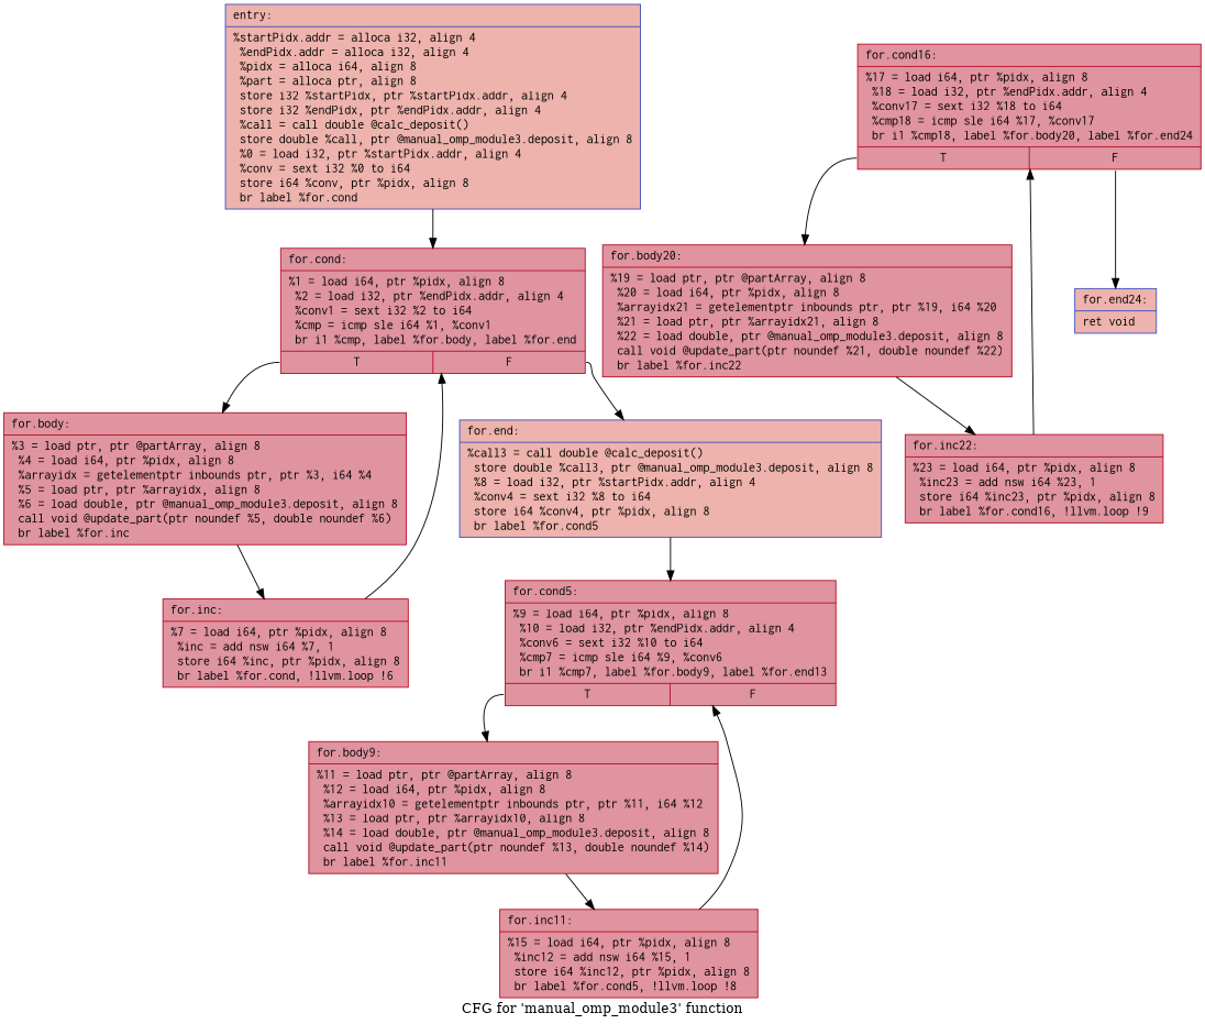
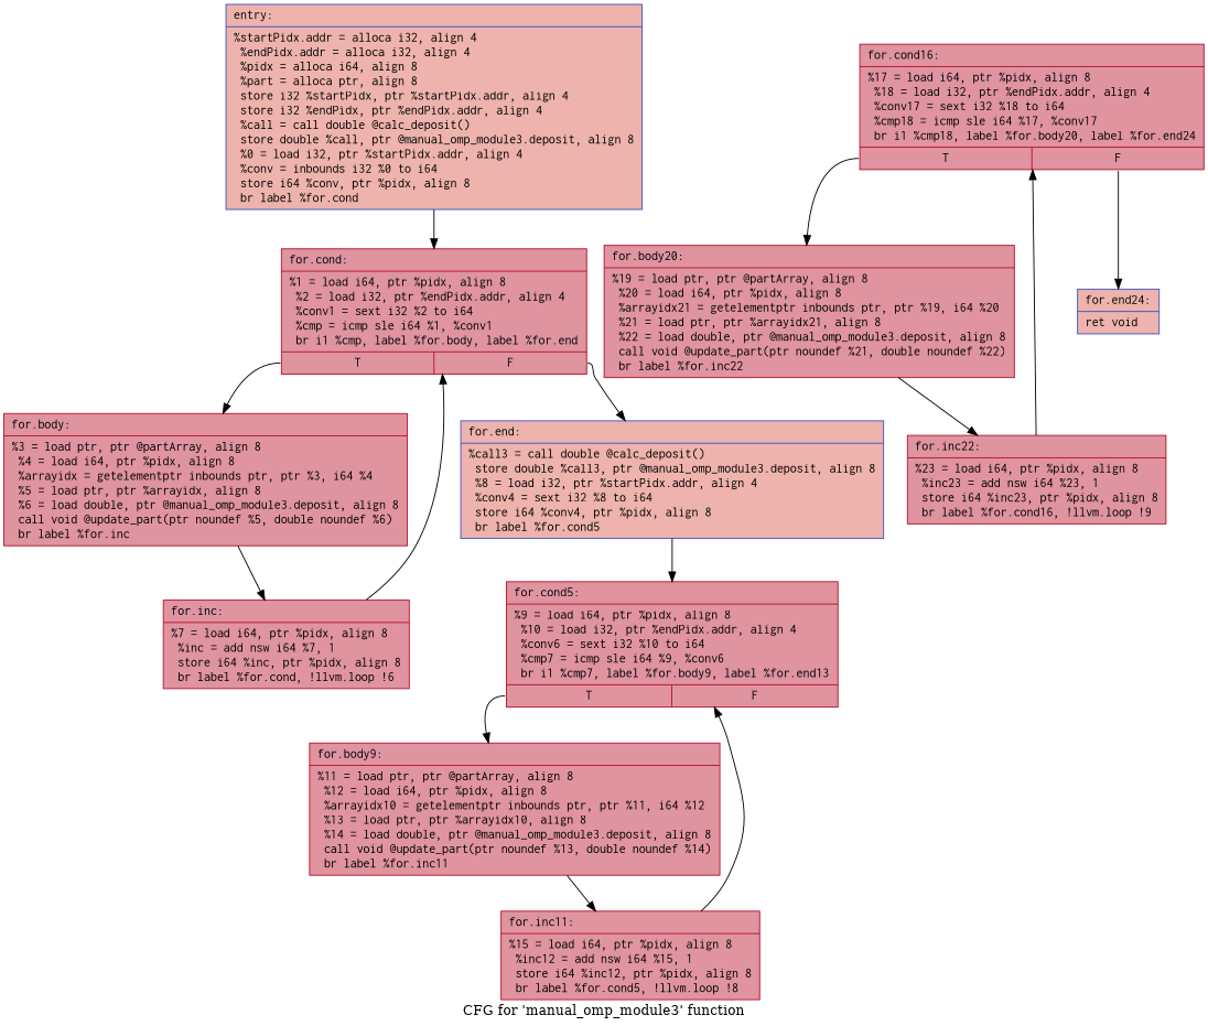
  digraph {
    label="CFG for 'manual_omp_module3' function"
    node [color="#b70d28ff" fillcolor="#b70d2870" fontname=Courier shape=record style=filled]
-   n1 [color="#3d50c3ff" fillcolor="#d6524470" label="{entry:\l|  %startPidx.addr = alloca i32, align 4\l  %endPidx.addr = alloca i32, align 4\l  %pidx = alloca i64, align 8\l  %part = alloca ptr, align 8\l  store i32 %startPidx, ptr %startPidx.addr, align 4\l  store i32 %endPidx, ptr %endPidx.addr, align 4\l  %call = call double @calc_deposit()\l  store double %call, ptr @manual_omp_module3.deposit, align 8\l  %0 = load i32, ptr %startPidx.addr, align 4\l  %conv = sext i32 %0 to i64\l  store i64 %conv, ptr %pidx, align 8\l  br label %for.cond\l}"]
+   n1 [color="#3d50c3ff" fillcolor="#d6524470" label="{entry:\l|  %startPidx.addr = alloca i32, align 4\l  %endPidx.addr = alloca i32, align 4\l  %pidx = alloca i64, align 8\l  %part = alloca ptr, align 8\l  store i32 %startPidx, ptr %startPidx.addr, align 4\l  store i32 %endPidx, ptr %endPidx.addr, align 4\l  %call = call double @calc_deposit()\l  store double %call, ptr @manual_omp_module3.deposit, align 8\l  %0 = load i32, ptr %startPidx.addr, align 4\l  %conv = inbounds i32 %0 to i64\l  store i64 %conv, ptr %pidx, align 8\l  br label %for.cond\l}"]
    n2 [label="{for.cond:\l|  %1 = load i64, ptr %pidx, align 8\l  %2 = load i32, ptr %endPidx.addr, align 4\l  %conv1 = sext i32 %2 to i64\l  %cmp = icmp sle i64 %1, %conv1\l  br i1 %cmp, label %for.body, label %for.end\l|{<s0>T|<s1>F}}"]
    n3 [label="{for.body:\l|  %3 = load ptr, ptr @partArray, align 8\l  %4 = load i64, ptr %pidx, align 8\l  %arrayidx = getelementptr inbounds ptr, ptr %3, i64 %4\l  %5 = load ptr, ptr %arrayidx, align 8\l  %6 = load double, ptr @manual_omp_module3.deposit, align 8\l  call void @update_part(ptr noundef %5, double noundef %6)\l  br label %for.inc\l}"]
    n4 [color="#3d50c3ff" fillcolor="#d6524470" label="{for.end:\l|  %call3 = call double @calc_deposit()\l  store double %call3, ptr @manual_omp_module3.deposit, align 8\l  %8 = load i32, ptr %startPidx.addr, align 4\l  %conv4 = sext i32 %8 to i64\l  store i64 %conv4, ptr %pidx, align 8\l  br label %for.cond5\l}"]
    n5 [label="{for.inc:\l|  %7 = load i64, ptr %pidx, align 8\l  %inc = add nsw i64 %7, 1\l  store i64 %inc, ptr %pidx, align 8\l  br label %for.cond, !llvm.loop !6\l}"]
    n6 [label="{for.cond5:\l|  %9 = load i64, ptr %pidx, align 8\l  %10 = load i32, ptr %endPidx.addr, align 4\l  %conv6 = sext i32 %10 to i64\l  %cmp7 = icmp sle i64 %9, %conv6\l  br i1 %cmp7, label %for.body9, label %for.end13\l|{<s0>T|<s1>F}}"]
    n7 [label="{for.body9:\l|  %11 = load ptr, ptr @partArray, align 8\l  %12 = load i64, ptr %pidx, align 8\l  %arrayidx10 = getelementptr inbounds ptr, ptr %11, i64 %12\l  %13 = load ptr, ptr %arrayidx10, align 8\l  %14 = load double, ptr @manual_omp_module3.deposit, align 8\l  call void @update_part(ptr noundef %13, double noundef %14)\l  br label %for.inc11\l}"]
    n8 [label="{for.inc11:\l|  %15 = load i64, ptr %pidx, align 8\l  %inc12 = add nsw i64 %15, 1\l  store i64 %inc12, ptr %pidx, align 8\l  br label %for.cond5, !llvm.loop !8\l}"]
    n9 [label="{for.cond16:\l|  %17 = load i64, ptr %pidx, align 8\l  %18 = load i32, ptr %endPidx.addr, align 4\l  %conv17 = sext i32 %18 to i64\l  %cmp18 = icmp sle i64 %17, %conv17\l  br i1 %cmp18, label %for.body20, label %for.end24\l|{<s0>T|<s1>F}}"]
    n10 [label="{for.body20:\l|  %19 = load ptr, ptr @partArray, align 8\l  %20 = load i64, ptr %pidx, align 8\l  %arrayidx21 = getelementptr inbounds ptr, ptr %19, i64 %20\l  %21 = load ptr, ptr %arrayidx21, align 8\l  %22 = load double, ptr @manual_omp_module3.deposit, align 8\l  call void @update_part(ptr noundef %21, double noundef %22)\l  br label %for.inc22\l}"]
    n11 [color="#3d50c3ff" fillcolor="#d6524470" label="{for.end24:\l|  ret void\l}"]
    n12 [label="{for.inc22:\l|  %23 = load i64, ptr %pidx, align 8\l  %inc23 = add nsw i64 %23, 1\l  store i64 %inc23, ptr %pidx, align 8\l  br label %for.cond16, !llvm.loop !9\l}"]
    n1 -> n2
    n2 -> n3 [tailport=s0]
    n2 -> n4 [tailport=s1]
    n3 -> n5
    n4 -> n6
    n5 -> n2
    n6 -> n7 [tailport=s0]
    n7 -> n8
    n8 -> n6
    n9 -> n10 [tailport=s0]
    n9 -> n11 [tailport=s1]
    n10 -> n12
    n12 -> n9
  }
